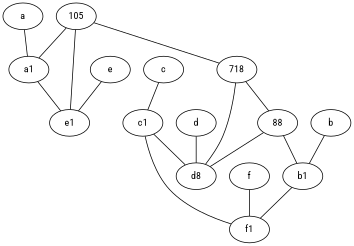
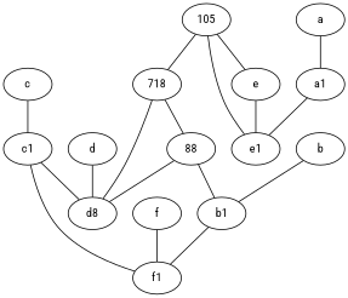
  graph {
    fontname="Roboto Condensed"
    node [fontname="Roboto Condensed" labelfontsize=50]
    edge [fontname="Roboto Condensed"]
    a1
    e1
    b
    b1
    f1
    n6 [label=d8]
    d
    e
    105
    n10 [label=718]
    88
    c1
    f
    a
    c
    a1 -- e1
    b -- b1
    b1 -- f1
    d -- n6
    e -- e1
-   105 -- a1
+   105 -- e
    105 -- e1
    105 -- n10
    n10 -- n6
    n10 -- 88
    88 -- b1
    88 -- n6
    c1 -- f1
    c1 -- n6
    f -- f1
    a -- a1
    c -- c1
  }
